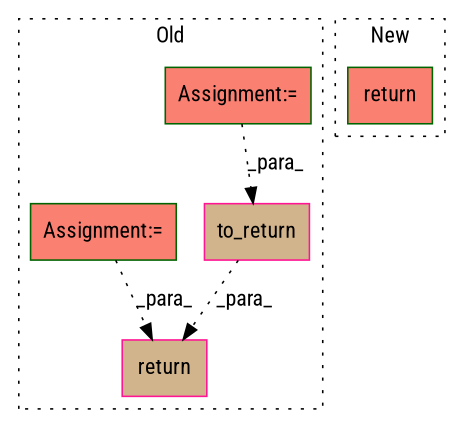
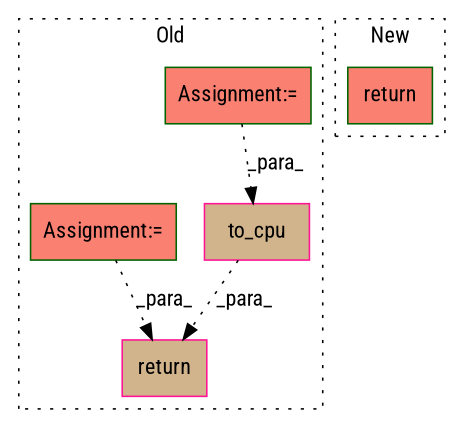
  digraph {
    fontname="Roboto Condensed"
    node [a=41 l=7 shape=box style=filled fillcolor=salmon color=darkgreen fontname="Roboto Condensed"]
    edge [style=dotted fontname="Roboto Condensed"]
-   n1 [a=32 l="7,1" label=to_return s="705,713" fillcolor=tan color=deeppink]
+   n1 [a=32 l="7,1" label=to_cpu s="705,713" fillcolor=tan color=deeppink]
    n2 [label=return s=917 fillcolor=tan color=deeppink]
    n3 [a=7 l=1 label="Assignment:=" s=589]
    n4 [a=7 l=1 label="Assignment:=" s=728]
    n5 [label=return s=753]
    subgraph cluster_1 {
      label=Old
      style=dotted
      n1
      n2
      n3
      n4
    }
    subgraph cluster_2 {
      label=New
      style=dotted
      n5
    }
    n1 -> n2 [label=_para_]
    n3 -> n1 [label=_para_]
    n4 -> n2 [label=_para_]
  }
